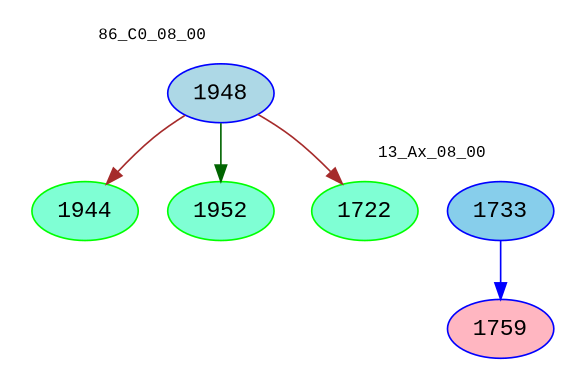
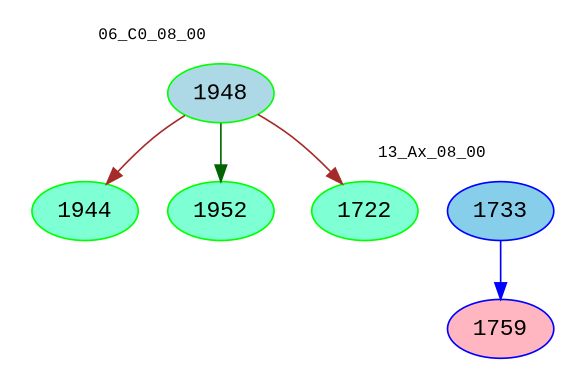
  digraph {
    fontname="Liberation Mono"
    node [color=blue fillcolor=aquamarine fontname="Liberation Mono" style=filled]
    edge [color=brown fontname="Liberation Mono"]
    n1 [fillcolor=skyblue label=1733]
    n2 [color=green label=1722]
    n3 [fillcolor=lightpink label=1759]
-   n4 [fillcolor=lightblue label=1948]
+   n4 [color=green fillcolor=lightblue label=1948]
    n5 [color=green label=1944]
    n6 [color=green label=1952]
    subgraph cluster_1 {
      color=white
      fontsize=10
      label="13_Ax_08_00"
      n1
      n2
      n3
    }
    subgraph cluster_2 {
      color=white
      fontsize=10
-     label="86_C0_08_00"
+     label="06_C0_08_00"
      n4
      n5
      n6
    }
    n1 -> n3 [color=blue]
    n4 -> n2
    n4 -> n5
    n4 -> n6 [color=darkgreen]
  }
